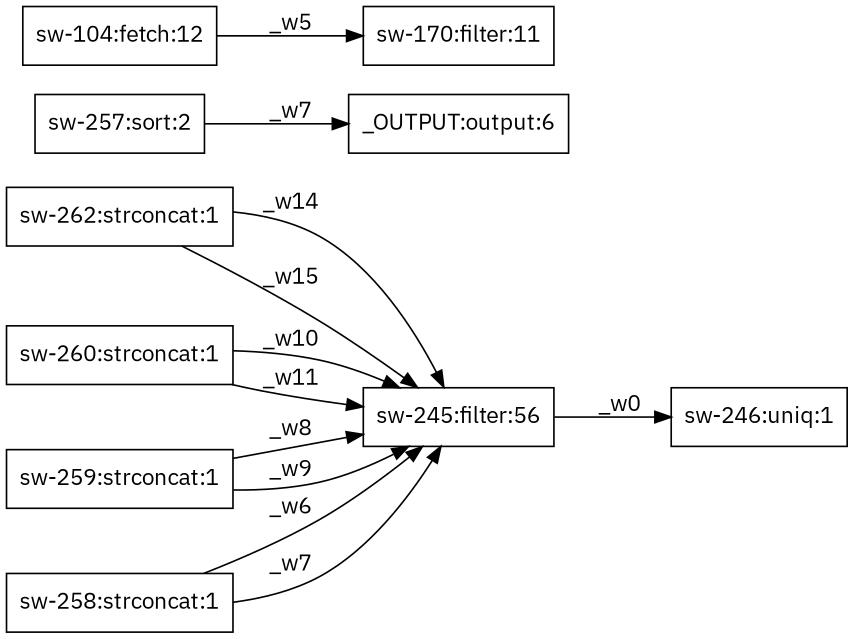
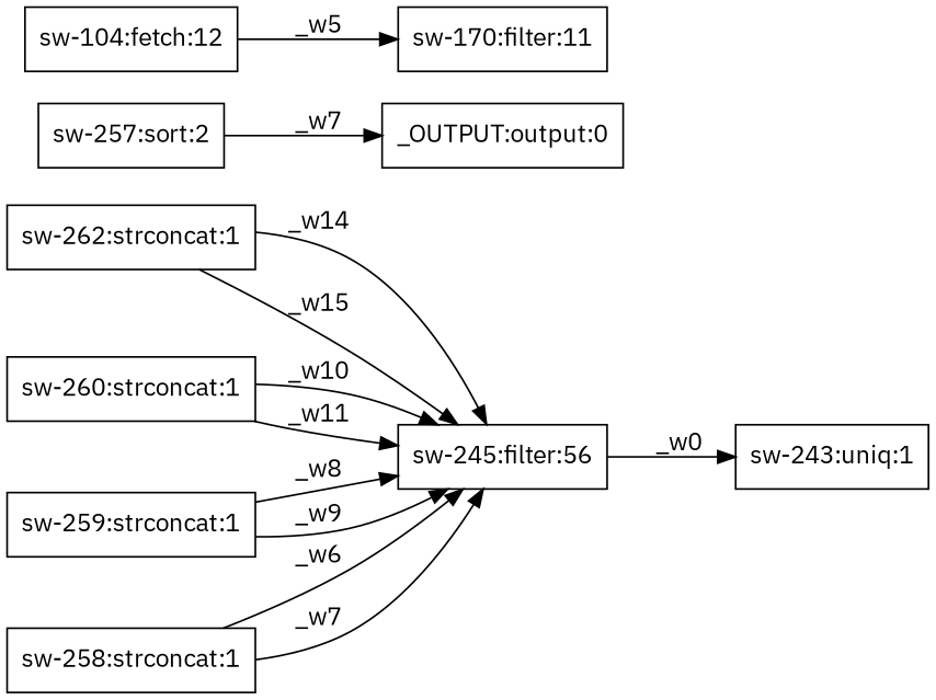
  digraph {
    fontname="IBM Plex Sans"
    rankdir=LR
    node [fontname="IBM Plex Sans" shape=box]
    edge [fontname="IBM Plex Sans"]
    n1 [label="sw-262:strconcat:1"]
    n2 [label="sw-245:filter:56"]
-   n3 [label="sw-246:uniq:1"]
+   n3 [label="sw-243:uniq:1"]
    n4 [label="sw-257:sort:2"]
-   n5 [label="_OUTPUT:output:6"]
+   n5 [label="_OUTPUT:output:0"]
    n6 [label="sw-104:fetch:12"]
    n7 [label="sw-170:filter:11"]
    n8 [label="sw-260:strconcat:1"]
    n9 [label="sw-259:strconcat:1"]
    n10 [label="sw-258:strconcat:1"]
    n1 -> n2 [label=_w14]
    n1 -> n2 [label=_w15]
    n2 -> n3 [label=_w0]
    n4 -> n5 [label=_w7]
    n6 -> n7 [label=_w5]
    n8 -> n2 [label=_w10]
    n8 -> n2 [label=_w11]
    n9 -> n2 [label=_w8]
    n9 -> n2 [label=_w9]
    n10 -> n2 [label=_w6]
    n10 -> n2 [label=_w7]
  }
